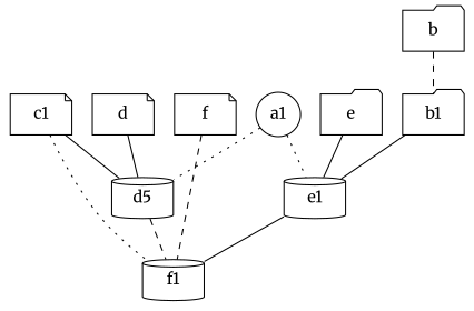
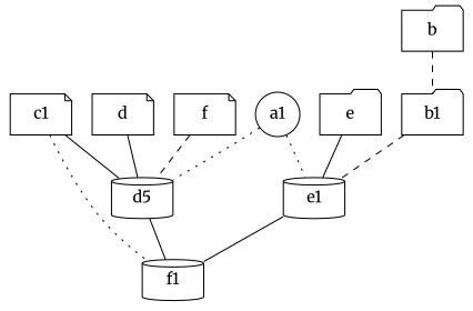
  graph {
    fontname=Merriweather
    node [fontname=Merriweather labelfontsize=50 shape=cylinder]
    edge [fontname=Merriweather style=solid]
    n1 [label=d5]
    f1
    c1 [shape=note]
    e [shape=folder]
    e1
    d [shape=note]
    a1 [shape=circle]
    b1 [shape=folder]
    b [shape=folder]
    f [shape=note]
-   n1 -- f1 [style=dashed]
+   n1 -- f1
    c1 -- n1
    c1 -- f1 [style=dotted]
    e -- e1
    e1 -- f1
    d -- n1
    a1 -- n1 [style=dotted]
    a1 -- e1 [style=dotted]
-   b1 -- e1
+   b1 -- e1 [style=dashed]
    b -- b1 [style=dashed]
-   f -- f1 [style=dashed]
+   f -- n1 [style=dashed]
  }
